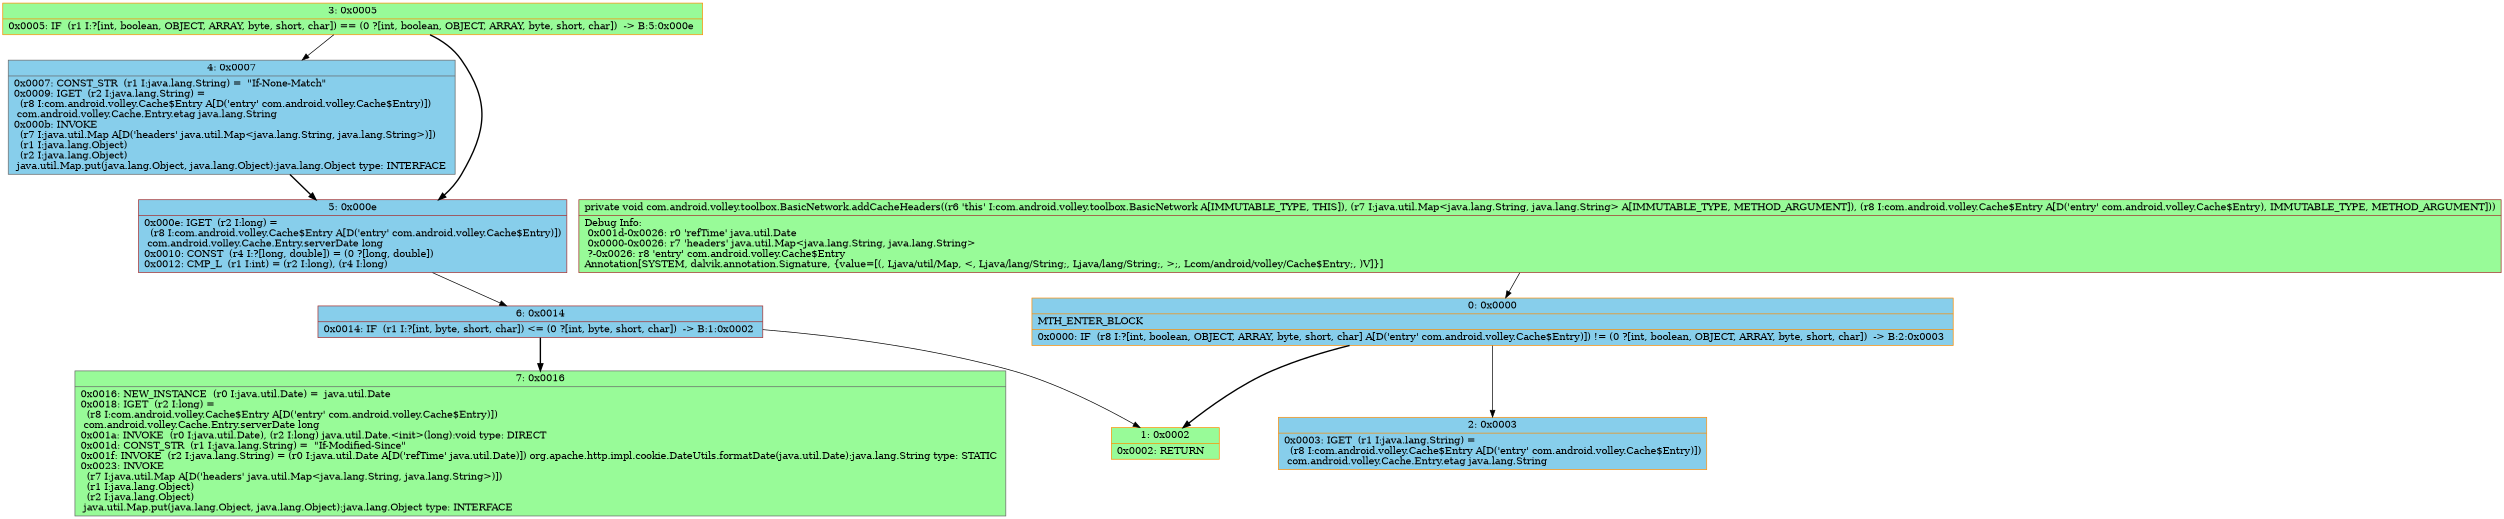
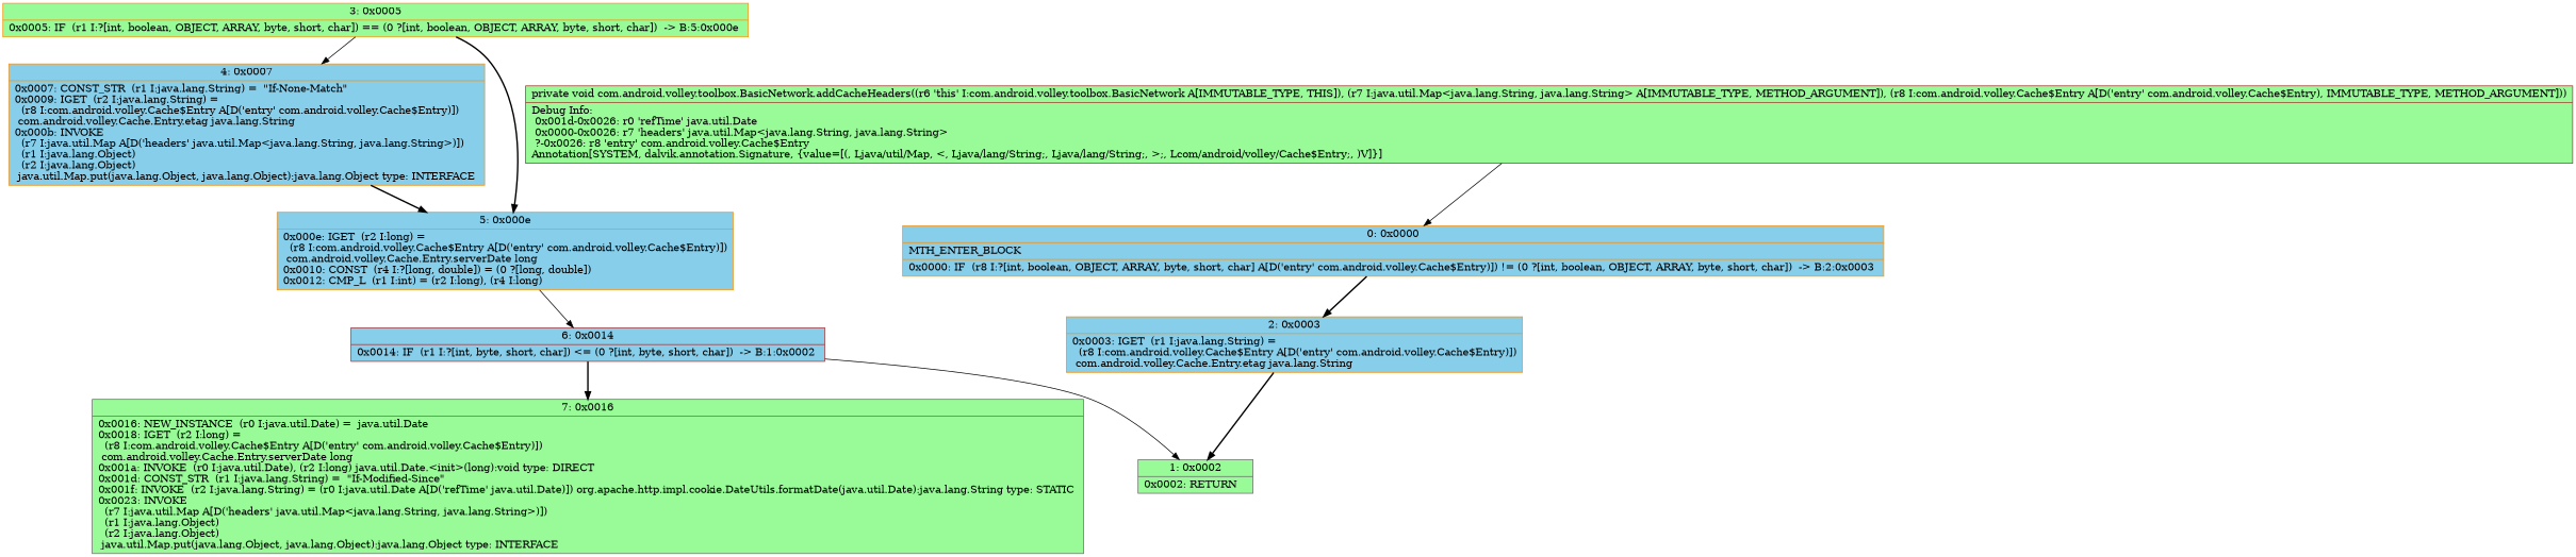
  digraph {
    node [color=darkorange fillcolor=skyblue shape=record style=filled]
    edge [style=bold]
    n1 [label="{0\:\ 0x0000|MTH_ENTER_BLOCK\l|0x0000: IF  (r8 I:?[int, boolean, OBJECT, ARRAY, byte, short, char] A[D('entry' com.android.volley.Cache$Entry)]) != (0 ?[int, boolean, OBJECT, ARRAY, byte, short, char])  \-\> B:2:0x0003 \l}"]
-   n2 [fillcolor=palegreen label="{1\:\ 0x0002|0x0002: RETURN   \l}"]
+   n2 [color=gray40 fillcolor=palegreen label="{1\:\ 0x0002|0x0002: RETURN   \l}"]
    n3 [label="{2\:\ 0x0003|0x0003: IGET  (r1 I:java.lang.String) = \l  (r8 I:com.android.volley.Cache$Entry A[D('entry' com.android.volley.Cache$Entry)])\l com.android.volley.Cache.Entry.etag java.lang.String \l}"]
    n4 [fillcolor=palegreen label="{3\:\ 0x0005|0x0005: IF  (r1 I:?[int, boolean, OBJECT, ARRAY, byte, short, char]) == (0 ?[int, boolean, OBJECT, ARRAY, byte, short, char])  \-\> B:5:0x000e \l}"]
-   n5 [color=gray40 label="{4\:\ 0x0007|0x0007: CONST_STR  (r1 I:java.lang.String) =  \"If\-None\-Match\" \l0x0009: IGET  (r2 I:java.lang.String) = \l  (r8 I:com.android.volley.Cache$Entry A[D('entry' com.android.volley.Cache$Entry)])\l com.android.volley.Cache.Entry.etag java.lang.String \l0x000b: INVOKE  \l  (r7 I:java.util.Map A[D('headers' java.util.Map\<java.lang.String, java.lang.String\>)])\l  (r1 I:java.lang.Object)\l  (r2 I:java.lang.Object)\l java.util.Map.put(java.lang.Object, java.lang.Object):java.lang.Object type: INTERFACE \l}"]
-   n6 [color=brown label="{5\:\ 0x000e|0x000e: IGET  (r2 I:long) = \l  (r8 I:com.android.volley.Cache$Entry A[D('entry' com.android.volley.Cache$Entry)])\l com.android.volley.Cache.Entry.serverDate long \l0x0010: CONST  (r4 I:?[long, double]) = (0 ?[long, double]) \l0x0012: CMP_L  (r1 I:int) = (r2 I:long), (r4 I:long) \l}"]
+   n5 [label="{4\:\ 0x0007|0x0007: CONST_STR  (r1 I:java.lang.String) =  \"If\-None\-Match\" \l0x0009: IGET  (r2 I:java.lang.String) = \l  (r8 I:com.android.volley.Cache$Entry A[D('entry' com.android.volley.Cache$Entry)])\l com.android.volley.Cache.Entry.etag java.lang.String \l0x000b: INVOKE  \l  (r7 I:java.util.Map A[D('headers' java.util.Map\<java.lang.String, java.lang.String\>)])\l  (r1 I:java.lang.Object)\l  (r2 I:java.lang.Object)\l java.util.Map.put(java.lang.Object, java.lang.Object):java.lang.Object type: INTERFACE \l}"]
+   n6 [label="{5\:\ 0x000e|0x000e: IGET  (r2 I:long) = \l  (r8 I:com.android.volley.Cache$Entry A[D('entry' com.android.volley.Cache$Entry)])\l com.android.volley.Cache.Entry.serverDate long \l0x0010: CONST  (r4 I:?[long, double]) = (0 ?[long, double]) \l0x0012: CMP_L  (r1 I:int) = (r2 I:long), (r4 I:long) \l}"]
    n7 [color=brown label="{6\:\ 0x0014|0x0014: IF  (r1 I:?[int, byte, short, char]) \<= (0 ?[int, byte, short, char])  \-\> B:1:0x0002 \l}"]
    n8 [color=gray40 fillcolor=palegreen label="{7\:\ 0x0016|0x0016: NEW_INSTANCE  (r0 I:java.util.Date) =  java.util.Date \l0x0018: IGET  (r2 I:long) = \l  (r8 I:com.android.volley.Cache$Entry A[D('entry' com.android.volley.Cache$Entry)])\l com.android.volley.Cache.Entry.serverDate long \l0x001a: INVOKE  (r0 I:java.util.Date), (r2 I:long) java.util.Date.\<init\>(long):void type: DIRECT \l0x001d: CONST_STR  (r1 I:java.lang.String) =  \"If\-Modified\-Since\" \l0x001f: INVOKE  (r2 I:java.lang.String) = (r0 I:java.util.Date A[D('refTime' java.util.Date)]) org.apache.http.impl.cookie.DateUtils.formatDate(java.util.Date):java.lang.String type: STATIC \l0x0023: INVOKE  \l  (r7 I:java.util.Map A[D('headers' java.util.Map\<java.lang.String, java.lang.String\>)])\l  (r1 I:java.lang.Object)\l  (r2 I:java.lang.Object)\l java.util.Map.put(java.lang.Object, java.lang.Object):java.lang.Object type: INTERFACE \l}"]
    n9 [color=brown fillcolor=palegreen label="{private void com.android.volley.toolbox.BasicNetwork.addCacheHeaders((r6 'this' I:com.android.volley.toolbox.BasicNetwork A[IMMUTABLE_TYPE, THIS]), (r7 I:java.util.Map\<java.lang.String, java.lang.String\> A[IMMUTABLE_TYPE, METHOD_ARGUMENT]), (r8 I:com.android.volley.Cache$Entry A[D('entry' com.android.volley.Cache$Entry), IMMUTABLE_TYPE, METHOD_ARGUMENT]))  | Debug Info:\l  0x001d\-0x0026: r0 'refTime' java.util.Date\l  0x0000\-0x0026: r7 'headers' java.util.Map\<java.lang.String, java.lang.String\>\l  ?\-0x0026: r8 'entry' com.android.volley.Cache$Entry\lAnnotation[SYSTEM, dalvik.annotation.Signature, \{value=[(, Ljava\/util\/Map, \<, Ljava\/lang\/String;, Ljava\/lang\/String;, \>;, Lcom\/android\/volley\/Cache$Entry;, )V]\}]\l}"]
-   n1 -> n2
-   n1 -> n3 [style=solid]
+   n3 -> n2
+   n1 -> n3
    n4 -> n5 [style=solid]
    n4 -> n6
    n5 -> n6
    n6 -> n7 [style=solid]
    n7 -> n2 [style=solid]
    n7 -> n8
    n9 -> n1 [style=solid]
  }
